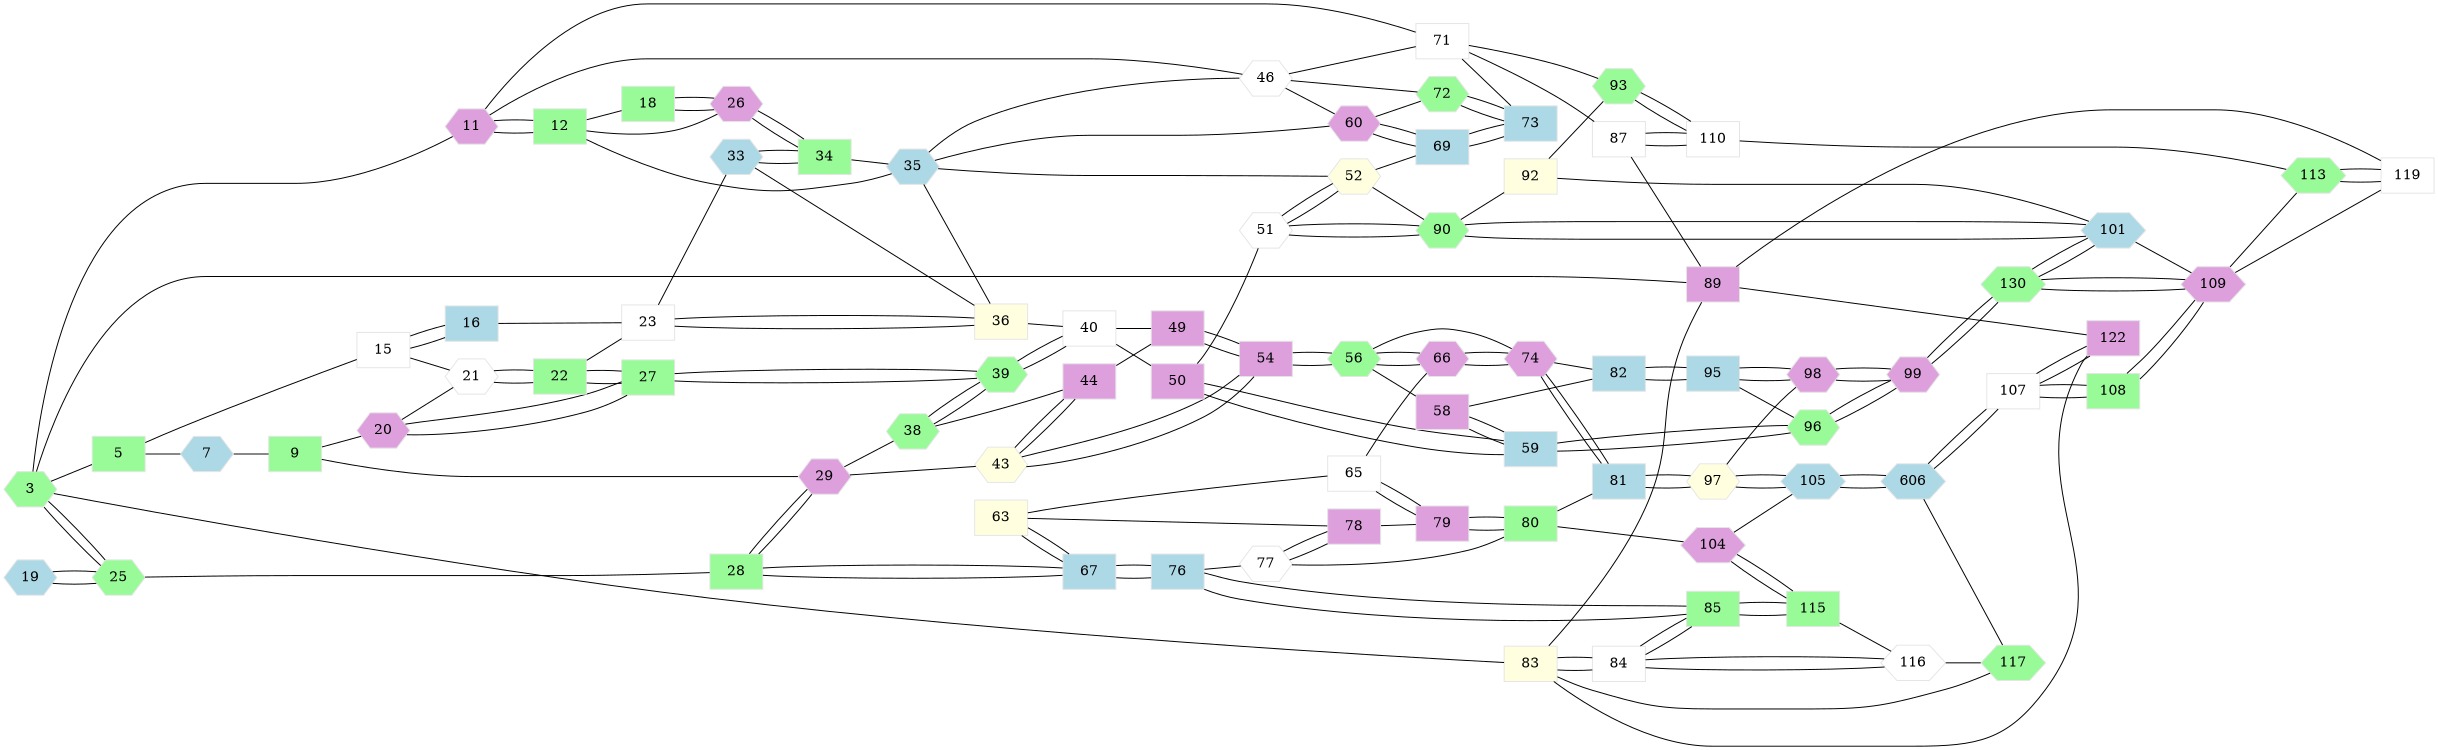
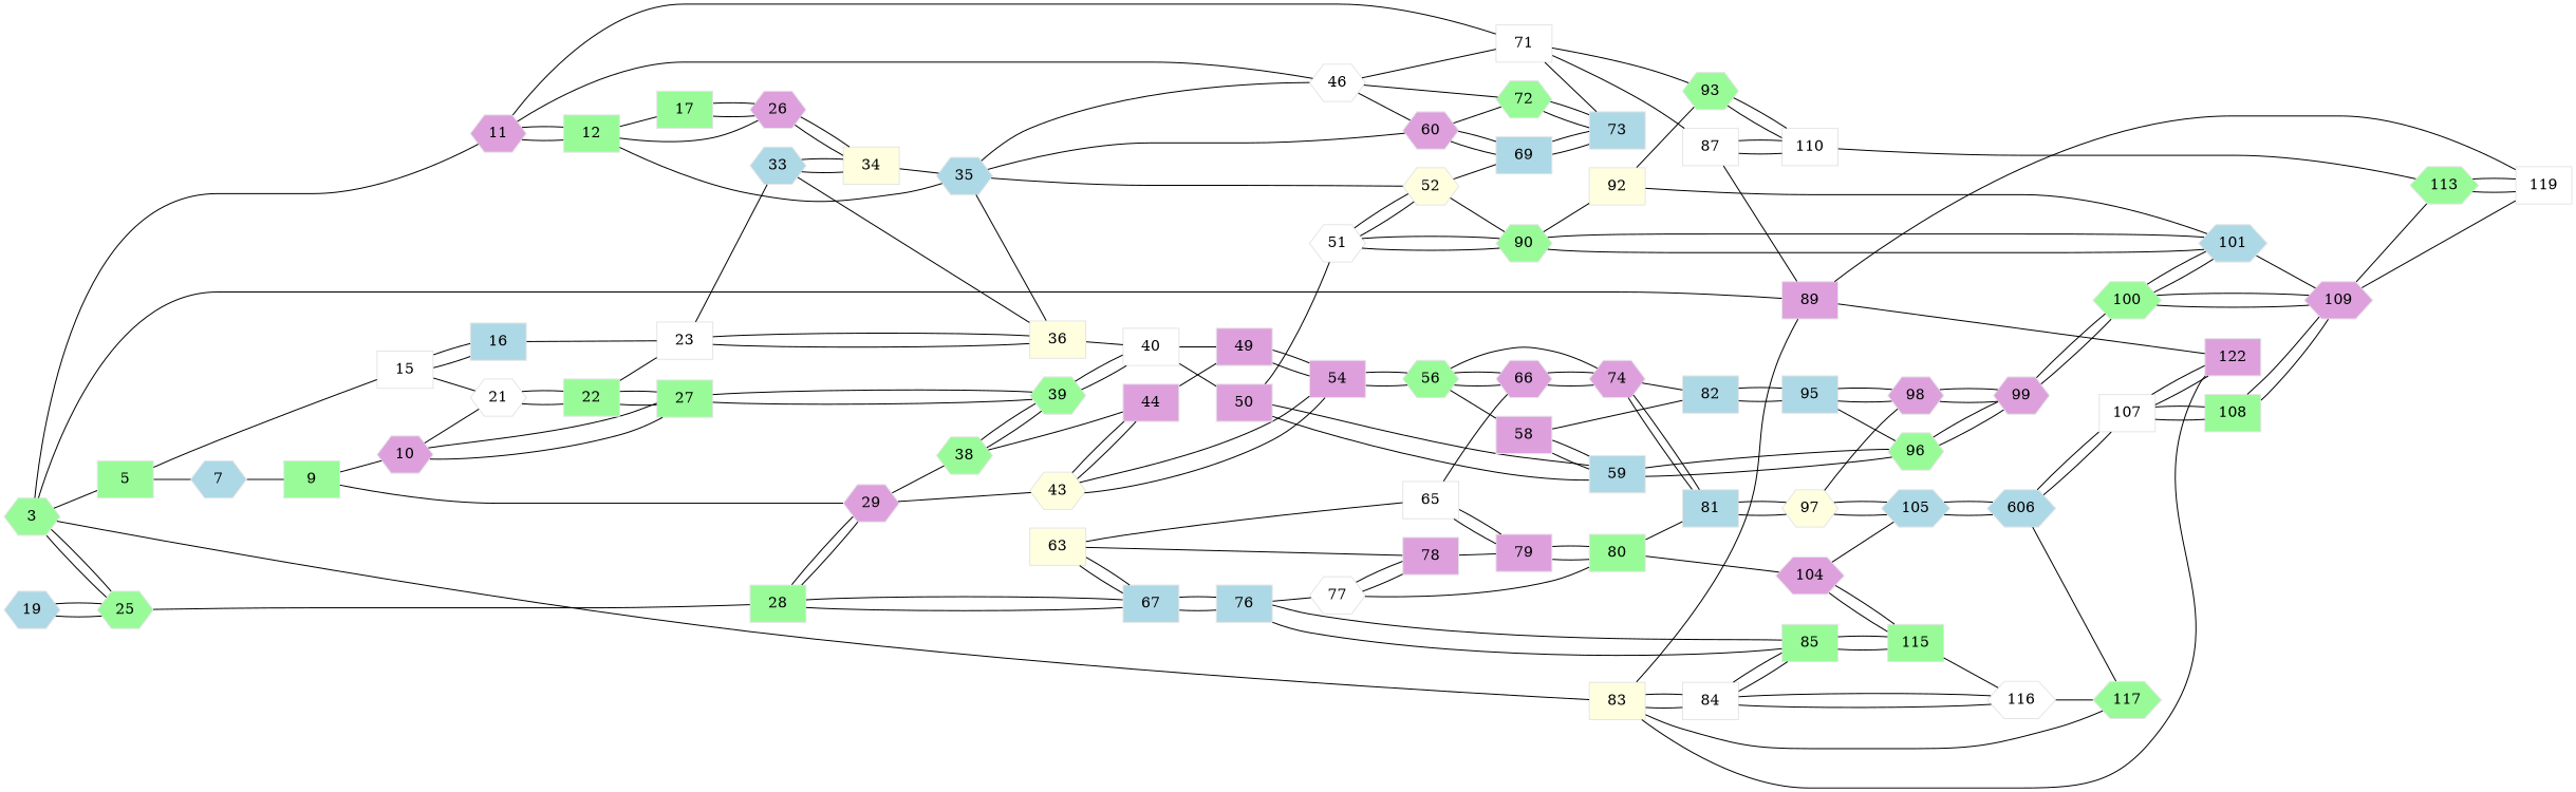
  graph {
    rankdir=LR
    node [color=gray90 fillcolor=palegreen shape=box style=filled]
    3 [shape=hexagon super="+4"]
    5 [super="+6"]
    11 [fillcolor=plum shape=hexagon super="+47"]
    25 [shape=hexagon]
    83 [fillcolor=lightyellow super="+121"]
    89 [fillcolor=plum super="+120"]
    9 [super="+10"]
-   20 [fillcolor=plum shape=hexagon]
+   20 [fillcolor=plum shape=hexagon label=10]
    29 [fillcolor=plum shape=hexagon super="+30"]
    19 [fillcolor=lightblue shape=hexagon]
    7 [fillcolor=lightblue shape=hexagon]
    15 [fillcolor=white]
    12 [super="+13"]
    46 [fillcolor=white shape=hexagon super="+62"]
    71 [fillcolor=white super="+86"]
    28
    84 [fillcolor=white]
    117 [shape=hexagon]
    122 [fillcolor=plum]
    119 [fillcolor=white]
    16 [fillcolor=lightblue]
    21 [fillcolor=white shape=hexagon]
    27
    38 [shape=hexagon]
    43 [fillcolor=lightyellow shape=hexagon]
-   18
+   18 [label=17]
    26 [fillcolor=plum shape=hexagon]
    35 [fillcolor=lightblue shape=hexagon super="+45"]
    60 [fillcolor=plum shape=hexagon super="+61"]
    72 [shape=hexagon]
    73 [fillcolor=lightblue]
    87 [fillcolor=white super="+88"]
    93 [shape=hexagon]
-   34
+   34 [fillcolor=lightyellow]
    36 [fillcolor=lightyellow super="+37"]
    52 [fillcolor=lightyellow shape=hexagon super="+68"]
    23 [fillcolor=white super="+24"]
    22
    33 [fillcolor=lightblue shape=hexagon]
    39 [shape=hexagon]
    40 [fillcolor=white super="+41"]
    67 [fillcolor=lightblue]
    76 [fillcolor=lightblue]
    44 [fillcolor=plum]
    54 [fillcolor=plum]
    90 [shape=hexagon super="+91"]
    69 [fillcolor=lightblue]
    49 [fillcolor=plum]
    50 [fillcolor=plum]
    51 [fillcolor=white shape=hexagon]
    59 [fillcolor=lightblue]
    56 [shape=hexagon super="+57"]
    96 [shape=hexagon]
    92 [fillcolor=lightyellow]
    101 [fillcolor=lightblue shape=hexagon super="+102"]
    58 [fillcolor=plum]
    66 [fillcolor=plum shape=hexagon]
    74 [fillcolor=plum shape=hexagon super="+75"]
    63 [fillcolor=lightyellow super="+64"]
    65 [fillcolor=white]
    78 [fillcolor=plum]
    82 [fillcolor=lightblue]
    81 [fillcolor=lightblue]
    95 [fillcolor=lightblue]
    99 [fillcolor=plum shape=hexagon]
    79 [fillcolor=plum]
    80 [super="+103"]
    77 [fillcolor=white shape=hexagon]
    85
    110 [fillcolor=white super="+114"]
    97 [fillcolor=lightyellow shape=hexagon]
    115
    104 [fillcolor=plum shape=hexagon]
    105 [fillcolor=lightblue shape=hexagon]
    98 [fillcolor=plum shape=hexagon]
    116 [fillcolor=white shape=hexagon]
    113 [shape=hexagon]
    109 [fillcolor=plum shape=hexagon super="+111"]
-   100 [shape=hexagon label=130]
+   100 [shape=hexagon]
    n80 [fillcolor=lightblue label=606 shape=hexagon]
    107 [fillcolor=white]
    108
    3 -- 5
    3 -- 11
    3 -- 25
    3 -- 25
    3 -- 83
    3 -- 89
    5 -- 7
    5 -- 15
    11 -- 12
    11 -- 12
    11 -- 46
    11 -- 71
    25 -- 28
    83 -- 89
    83 -- 84
    83 -- 84
    83 -- 117
    83 -- 122
    89 -- 122
    89 -- 119
    9 -- 20
    9 -- 29
    20 -- 21
    20 -- 27
    20 -- 27
    29 -- 38
    29 -- 43
    19 -- 25
    19 -- 25
    7 -- 9
    15 -- 16
    15 -- 16
    15 -- 21
    12 -- 18
    12 -- 26
    12 -- 35
    46 -- 71
    46 -- 60
    46 -- 72
    71 -- 73
    71 -- 87
    71 -- 93
    28 -- 29
    28 -- 29
    28 -- 67
    28 -- 67
    84 -- 85
    84 -- 85
    84 -- 116
    84 -- 116
    16 -- 23
    21 -- 22
    21 -- 22
    27 -- 39
    27 -- 39
    38 -- 39
    38 -- 39
    38 -- 44
    43 -- 44
    43 -- 44
    43 -- 54
    43 -- 54
    18 -- 26
    18 -- 26
    26 -- 34
    26 -- 34
    35 -- 46
    35 -- 60
    35 -- 36
    35 -- 52
    60 -- 72
    60 -- 69
    60 -- 69
    72 -- 73
    72 -- 73
    87 -- 89
    87 -- 110 [weight=2]
    87 -- 110
    93 -- 110
    93 -- 110
    34 -- 35
    36 -- 40
    52 -- 90
    52 -- 69
    23 -- 36
    23 -- 36
    23 -- 33
    22 -- 27
    22 -- 27
    22 -- 23
    33 -- 34
    33 -- 34
    33 -- 36
    39 -- 40
    39 -- 40
    40 -- 49
    40 -- 50
    67 -- 76
    67 -- 76
    76 -- 77
    76 -- 85
    76 -- 85
    44 -- 49
    54 -- 56
    54 -- 56
    90 -- 92
    90 -- 101
    90 -- 101
    69 -- 73
    69 -- 73
    49 -- 54
    49 -- 54
    50 -- 51
    50 -- 59
    50 -- 59
    51 -- 52
    51 -- 52
    51 -- 90
    51 -- 90
    59 -- 96
    59 -- 96
    56 -- 58
    56 -- 66
    56 -- 66
    56 -- 74
    96 -- 99
    96 -- 99
    92 -- 93
    92 -- 101
    101 -- 109
    58 -- 59
    58 -- 59
    58 -- 82
    66 -- 74
    66 -- 74
    74 -- 82
    74 -- 81
    74 -- 81
    63 -- 67
    63 -- 67
    63 -- 65
    63 -- 78
    65 -- 66
    65 -- 79
    65 -- 79
    78 -- 79
    82 -- 95
    82 -- 95
    81 -- 97
    81 -- 97
    95 -- 96
    95 -- 98
    95 -- 98
    99 -- 100
    99 -- 100
    79 -- 80
    79 -- 80
    80 -- 81
    80 -- 104
    77 -- 78
    77 -- 78
    77 -- 80
    85 -- 115
    85 -- 115
    110 -- 113
    97 -- 105
    97 -- 105
    97 -- 98
    115 -- 116
    104 -- 115
    104 -- 115
    104 -- 105
    105 -- n80
    105 -- n80
    98 -- 99
    98 -- 99
    116 -- 117
    113 -- 119
    113 -- 119
    109 -- 119
    109 -- 113
    100 -- 101
    100 -- 101
    100 -- 109
    100 -- 109
    n80 -- 117
    n80 -- 107
    n80 -- 107
    107 -- 122
    107 -- 122
    107 -- 108
    107 -- 108
    108 -- 109 [weight=2]
    108 -- 109
  }
